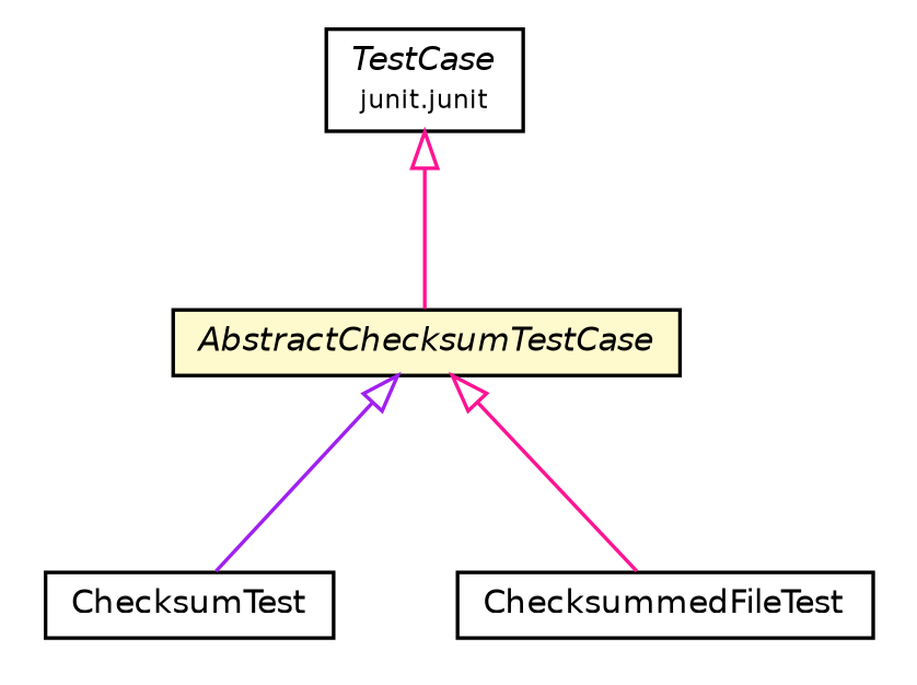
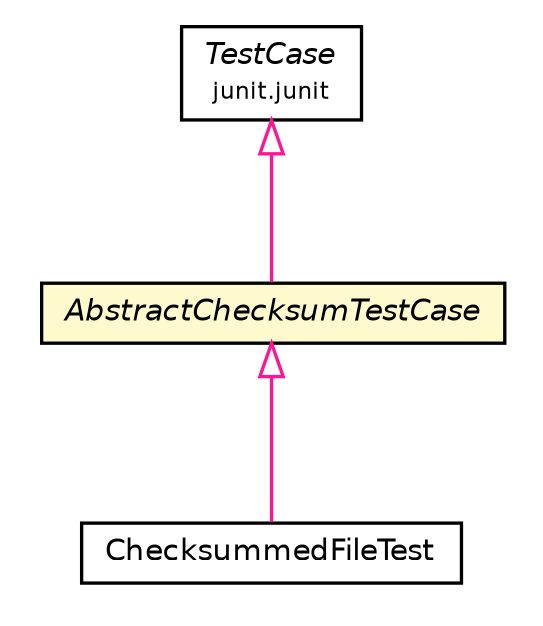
  digraph {
    node [fontcolor=black fontname=Helvetica fontsize=9.0 shape=plaintext]
    edge [arrowtail=empty color=deeppink dir=back fontname=Helvetica fontsize=10 headport=p labelfontname=Helvetica labelfontsize=10 tailport=p]
-   n1 [label=<<table border="0" cellborder="1" cellspacing="0" cellpadding="2" port="p" href="./ChecksumTest.html"> 		<tr><td><table border="0" cellspacing="0" cellpadding="1"> 			<tr><td> ChecksumTest </td></tr> 		</table></td></tr> 		</table>>]
    n2 [label=<<table border="0" cellborder="1" cellspacing="0" cellpadding="2" port="p" href="./ChecksummedFileTest.html"> 		<tr><td><table border="0" cellspacing="0" cellpadding="1"> 			<tr><td> ChecksummedFileTest </td></tr> 		</table></td></tr> 		</table>>]
    n3 [label=<<table border="0" cellborder="1" cellspacing="0" cellpadding="2" port="p" bgcolor="lemonChiffon" href="./AbstractChecksumTestCase.html"> 		<tr><td><table border="0" cellspacing="0" cellpadding="1"> 			<tr><td><font face="Helvetica-Oblique"> AbstractChecksumTestCase </font></td></tr> 		</table></td></tr> 		</table>>]
    n4 [label=<<table border="0" cellborder="1" cellspacing="0" cellpadding="2" port="p" href="http://java.sun.com/j2se/1.4.2/docs/api/junit/framework/TestCase.html"> 		<tr><td><table border="0" cellspacing="0" cellpadding="1"> 			<tr><td><font face="Helvetica-Oblique"> TestCase </font></td></tr> 			<tr><td><font point-size="7.0"> junit.junit </font></td></tr> 		</table></td></tr> 		</table>>]
-   n3 -> n1 [color=purple]
    n3 -> n2
    n4 -> n3
  }
